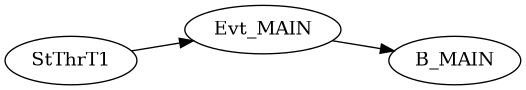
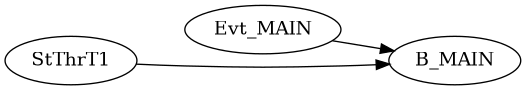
  digraph {
    rankdir=LR
    node [cpu=1 fillcolor=white pattern=MAIN style=filled toffs=0]
    edge [type=defdst]
    n1 [label=StThrT1 patentry=1 startoffs=1000000 thread=0 type=startthread]
    Evt_MAIN [evtno=1 fid=1 par=1 type=tmsg]
    B_MAIN [patexit=1 qlo=1 tperiod=100000000 type=block]
-   n1 -> Evt_MAIN
+   n1 -> B_MAIN
    Evt_MAIN -> B_MAIN
  }
